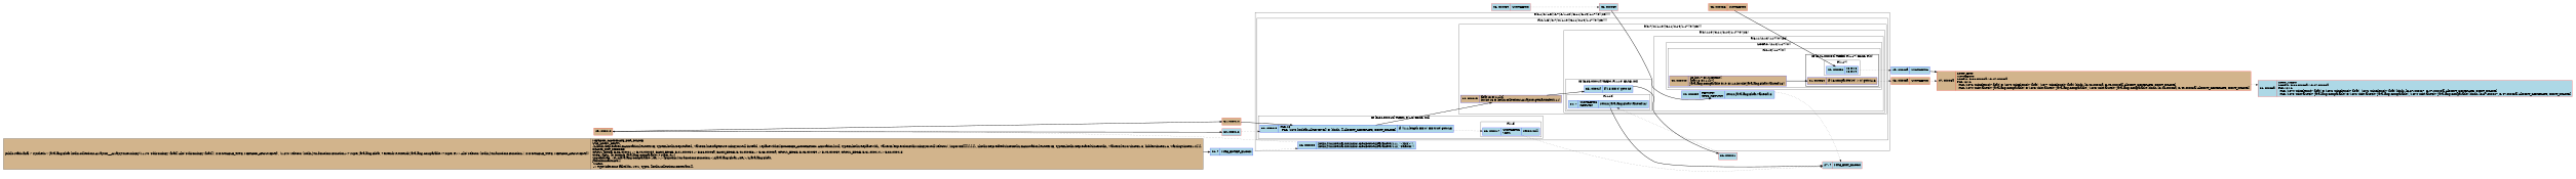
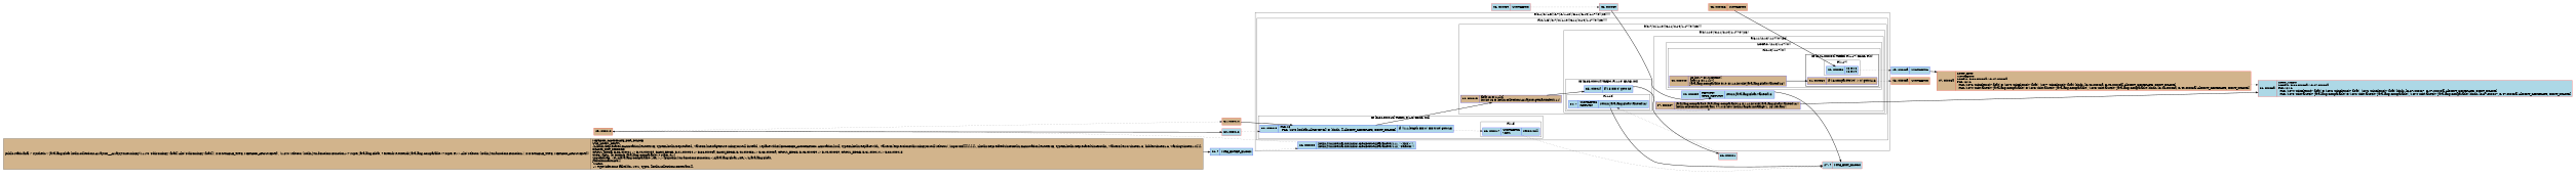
  digraph {
    rankdir=LR
    node [color=blue fillcolor=lightblue shape=record style=filled]
    edge [style=dotted]
    n1 [label="{33\:\ 0x0017|SYNTHETIC\lVARS\l|return null\l}"]
    n2 [label="{32\:\ 0x0015|PHI: r3 \l  PHI: (r3v2 boolean A[REMOVE]) =  binds: [] A[DONT_GENERATE, DONT_INLINE]\l|if ((r11.length == 0) == true) goto L5\l}"]
    n3 [label="{51\:\ ?|SYNTHETIC\lRETURN\l|return java.lang.Float.valueOf(r3)\l}"]
    n4 [label="{35\:\ 0x001f|if (r5 == 0) goto L9\l}"]
    n5 [label="{42\:\ 0x0056|r3 = r8\lr6 = r9\l}"]
    n6 [fillcolor=tan label="{41\:\ 0x0054|if (r6.compareTo(r9) \> 0) goto L16\l}"]
    n7 [fillcolor=tan label="{40\:\ 0x0040|int int r7 = r4.nextInt()\lfloat r8 = r11[r7]\ljava.lang.Comparable R r9 = r12.invoke(java.lang.Float.valueOf(r8))\l}"]
+   n8 [fillcolor=tan label="{37\:\ 0x0027|java.lang.Comparable java.lang.Comparable r6 = r12.invoke(java.lang.Float.valueOf(r3))\lkotlin.collections.IntIterator ?? r4 = new kotlin.ranges.IntRange(1, r5).iterator()\l}"]
    n9 [label="{44\:\ 0x005e|RETURN\lORIG_RETURN\l|return java.lang.Float.valueOf(r3)\l}"]
    n10 [fillcolor=tan label="{34\:\ 0x0019|float r3 = r11[0]\lint int r5 = kotlin.collections.ArraysKt.getLastIndex(r11)\l}"]
    n11 [label="{28\:\ 0x0000|kotlin.jvm.internal.Intrinsics.checkNotNullParameter(r11, \"\<this\>\")\lkotlin.jvm.internal.Intrinsics.checkNotNullParameter(r12, \"selector\")\l}"]
    n12 [color=red label="{27\:\ ?|MTH_EXIT_BLOCK\l}"]
    n13 [color=red label="{36\:\ 0x0021}"]
    n14 [label="{49\:\ 0x003a|SYNTHETIC\l}"]
    n15 [color=red fillcolor=tan label="{48\:\ 0x003a|SYNTHETIC\l}"]
    n16 [color=red label="{38\:\ 0x003a|LOOP_START\lLOOP:0: B:38:0x003a\-\>B:47:0x003a\lPHI: r3 r6 \l  PHI: (r3v4 'minElem$iv' float) = (r3v3 'minElem$iv' float), (r3v6 'minElem$iv' float) binds: [B:37:0x0027, B:47:0x003a] A[DONT_GENERATE, DONT_INLINE]\l  PHI: (r6v3 'minValue$iv' java.lang.Comparable) = (r6v2 'minValue$iv' java.lang.Comparable), (r6v4 'minValue$iv' java.lang.Comparable) binds: [B:37:0x0027, B:47:0x003a] A[DONT_GENERATE, DONT_INLINE]\l}"]
    n17 [color=red fillcolor=tan label="{29\:\ 0x0010}"]
    n18 [color=red label="{30\:\ 0x0012}"]
    n19 [color=red fillcolor=tan label="{31\:\ 0x0014}"]
    n20 [color=red label="{46\:\ 0x0059|SYNTHETIC\l}"]
    n21 [color=red label="{43\:\ 0x0059}"]
    n22 [color=red fillcolor=tan label="{45\:\ 0x0056|SYNTHETIC\l}"]
    n23 [color=red fillcolor=tan label="{47\:\ 0x003a|LOOP_END\lSYNTHETIC\lLOOP:0: B:38:0x003a\-\>B:47:0x003a\lPHI: r3 r6 \l  PHI: (r3v6 'minElem$iv' float) = (r3v4 'minElem$iv' float), (r3v7 'minElem$iv' float) binds: [B:48:0x003a, B:49:0x003a] A[DONT_GENERATE, DONT_INLINE]\l  PHI: (r6v4 'minValue$iv' java.lang.Comparable) = (r6v3 'minValue$iv' java.lang.Comparable), (r6v5 'minValue$iv' java.lang.Comparable) binds: [B:48:0x003a, B:49:0x003a] A[DONT_GENERATE, DONT_INLINE]\l}"]
    n24 [label="{26\:\ ?|MTH_ENTER_BLOCK\l}"]
    n25 [fillcolor=tan label="{public static final \/* synthetic *\/ java.lang.Float kotlin.collections.ArraysKt___ArraysJvmKt.minBy((r11v0 '$this$minBy' float[] A[D('$this$minBy' float[]), IMMUTABLE_TYPE, METHOD_ARGUMENT]), (r12v0 'selector' kotlin.jvm.functions.Function1\<? super java.lang.Float, ? extends R extends java.lang.Comparable\<? super R\>\> A[D('selector' kotlin.jvm.functions.Function1), IMMUTABLE_TYPE, METHOD_ARGUMENT]))  | METHOD_CANDIDATE_FOR_INLINE\lUSE_LINES_HINTS\l\{Lkotlin\/Deprecated;=Annotation\{RUNTIME, type=Lkotlin\/Deprecated;, values=\{message=Use minByOrNull instead., replaceWith=\{ENCODED_ANNOTATION: Annotation\{null, type=Lkotlin\/ReplaceWith;, values=\{expression=this.minByOrNull(selector), imports=[[]]\}\}\}\}\}, Lkotlin\/DeprecatedSinceKotlin;=Annotation\{RUNTIME, type=Lkotlin\/DeprecatedSinceKotlin;, values=\{errorSince=1.5, hiddenSince=1.6, warningSince=1.4\}\}\}\lINLINE_NOT_NEEDED\lCROSS_EDGE: B:36:0x0021 \-\> B:44:0x005e, BACK_EDGE: B:41:0x0054 \-\> B:38:0x003a, BACK_EDGE: B:42:0x0056 \-\> B:38:0x003a, CROSS_EDGE: B:43:0x0059 \-\> B:44:0x005e, CROSS_EDGE: B:31:0x0014 \-\> B:32:0x0015\lTYPE_VARS: [R extends java.lang.Comparable\<? super R\>]\lSIGNATURE: \<R::Ljava\/lang\/Comparable\<\-TR;\>;\>([FLkotlin\/jvm\/functions\/Function1\<\-Ljava\/lang\/Float;+TR;\>;)Ljava\/lang\/Float;\lJadxCommentsAttr\{\l WARN: \l \-\> Type inference failed for: r4v1, types: [kotlin.collections.IntIterator]\}\l}" color=""]
    subgraph cluster_1 {
      label="R(2:1|(2:(1:5)|(2:7|(2:(1:10)|(3:11|(2:14|(1:17)(0))|23)))))"
      n11
      subgraph cluster_2 {
        label="R(2:(1:5)|(2:7|(2:(1:10)|(3:11|(2:14|(1:17)(0))|23))))"
        subgraph cluster_3 {
          label="IF [B:32:0x0015] THEN: R(1:5) ELSE: null"
          n2
          subgraph cluster_4 {
            label="R(1:5)"
            n1
          }
        }
        subgraph cluster_5 {
          label="R(2:7|(2:(1:10)|(3:11|(2:14|(1:17)(0))|23)))"
          n10
          subgraph cluster_6 {
            label="R(2:(1:10)|(3:11|(2:14|(1:17)(0))|23))"
            subgraph cluster_7 {
              label="IF [B:35:0x001f] THEN: R(1:10) ELSE: null"
              n4
              subgraph cluster_8 {
                label="R(1:10)"
                n3
              }
            }
            subgraph cluster_9 {
              label="R(3:11|(2:14|(1:17)(0))|23)"
+             n8
              n9
              subgraph cluster_10 {
                label="LOOP:0: (2:14|(1:17)(0))"
                subgraph cluster_11 {
                  label="R(2:14|(1:17)(0))"
                  n7
                  subgraph cluster_12 {
                    label="IF [B:41:0x0054] THEN: R(1:17) ELSE: R(0)"
                    n6
                    subgraph cluster_13 {
                      label="R(1:17)"
                      n5
                    }
                    subgraph cluster_14 {
                      label="R(0)"
                    }
                  }
                }
              }
            }
          }
        }
      }
    }
    n1 -> n12
    n2 -> n1
    n2 -> n10 [style=bold]
    n3 -> n12 [style=bold]
+   n4 -> n8
    n4 -> n13 [style=bold]
    n5 -> n14
    n6 -> n15
    n7 -> n6 [style=bold]
-   n9 -> n12
+   n8 -> n16 [style=bold]
+   n9 -> n12 [style=bold]
    n10 -> n4 [style=bold]
    n11 -> n17
    n13 -> n3
    n14 -> n23 [style=bold]
-   n15 -> n23
    n17 -> n18 [style=bold]
-   n17 -> n19 [style=bold]
+   n17 -> n19
    n18 -> n2
    n19 -> n2 [style=bold]
    n20 -> n21
    n21 -> n9 [style=bold]
    n22 -> n5 [style=bold]
    n23 -> n16
    n24 -> n11
    n25 -> n24 [style=bold]
  }
